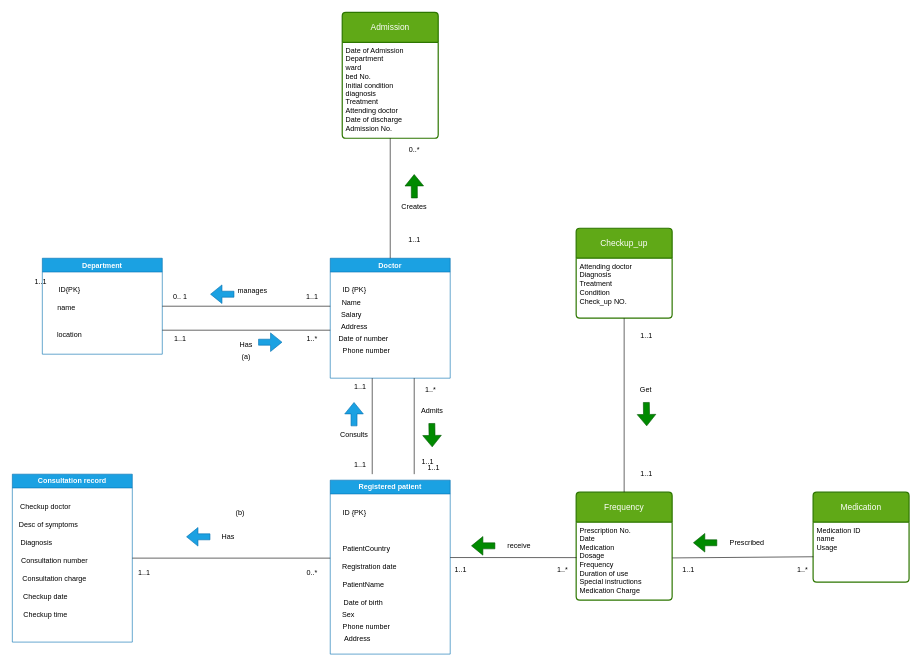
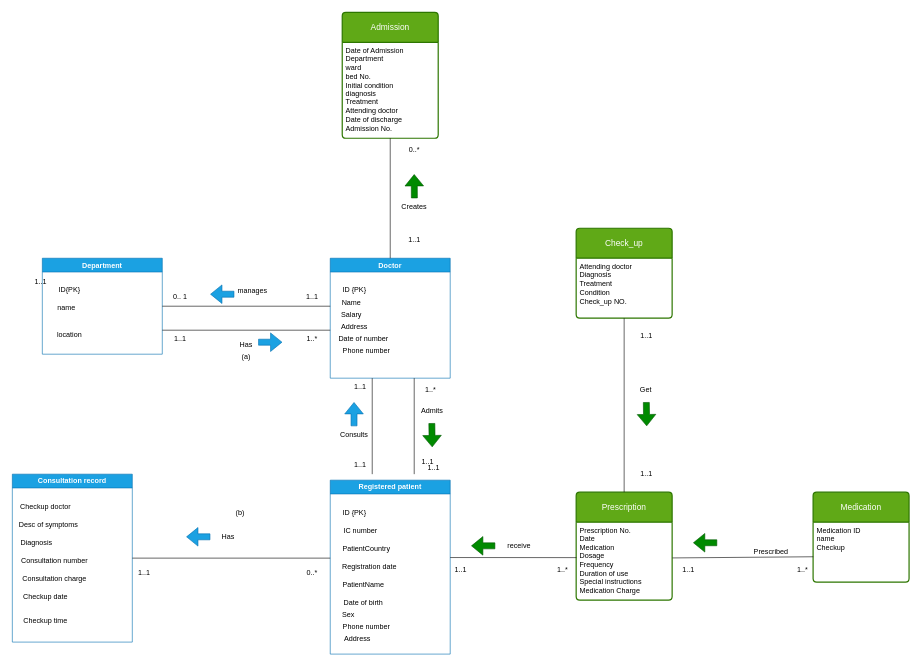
  <mxCell id="0" />
  <mxCell id="1" parent="0" />
  <mxCell id="2" value="Department" style="swimlane;whiteSpace=wrap;html=1;fillColor=#1ba1e2;fontColor=#ffffff;strokeColor=#006EAF;fillStyle=auto;" parent="1" vertex="1"><mxGeometry x="70" y="430" width="200" height="160" as="geometry" /></mxCell>
  <mxCell id="3" value="ID{PK}" style="text;html=1;align=center;verticalAlign=middle;resizable=0;points=[];autosize=1;strokeColor=none;fillColor=none;" parent="2" vertex="1"><mxGeometry x="15" y="38" width="60" height="30" as="geometry" /></mxCell>
  <mxCell id="4" value="location" style="text;html=1;align=center;verticalAlign=middle;resizable=0;points=[];autosize=1;strokeColor=none;fillColor=none;" parent="2" vertex="1"><mxGeometry x="15" y="113" width="60" height="30" as="geometry" /></mxCell>
  <mxCell id="5" value="name" style="text;html=1;align=center;verticalAlign=middle;resizable=0;points=[];autosize=1;strokeColor=none;fillColor=none;" parent="2" vertex="1"><mxGeometry x="15" y="68" width="50" height="30" as="geometry" /></mxCell>
  <mxCell id="6" value="Doctor" style="swimlane;whiteSpace=wrap;html=1;fillColor=#1ba1e2;fontColor=#ffffff;strokeColor=#006EAF;" parent="1" vertex="1"><mxGeometry x="550" y="430" width="200" height="200" as="geometry" /></mxCell>
  <mxCell id="7" value="Name" style="text;html=1;align=center;verticalAlign=middle;resizable=0;points=[];autosize=1;strokeColor=none;fillColor=none;" parent="6" vertex="1"><mxGeometry x="5" y="60" width="60" height="30" as="geometry" /></mxCell>
  <mxCell id="8" value="Phone number" style="text;html=1;align=center;verticalAlign=middle;resizable=0;points=[];autosize=1;strokeColor=none;fillColor=none;" parent="6" vertex="1"><mxGeometry x="10" y="140" width="100" height="30" as="geometry" /></mxCell>
  <mxCell id="9" value="ID {PK}" style="text;html=1;align=center;verticalAlign=middle;resizable=0;points=[];autosize=1;strokeColor=none;fillColor=none;" parent="6" vertex="1"><mxGeometry x="10" y="38" width="60" height="30" as="geometry" /></mxCell>
  <mxCell id="10" value="Address" style="text;html=1;align=center;verticalAlign=middle;resizable=0;points=[];autosize=1;strokeColor=none;fillColor=none;" parent="6" vertex="1"><mxGeometry x="5" y="100" width="70" height="30" as="geometry" /></mxCell>
  <mxCell id="11" value="Salary" style="text;html=1;align=center;verticalAlign=middle;resizable=0;points=[];autosize=1;strokeColor=none;fillColor=none;" parent="6" vertex="1"><mxGeometry x="5" y="80" width="60" height="30" as="geometry" /></mxCell>
  <mxCell id="12" value="Date of number" style="text;html=1;align=center;verticalAlign=middle;resizable=0;points=[];autosize=1;strokeColor=none;fillColor=none;" parent="6" vertex="1"><mxGeometry x="5" y="120" width="100" height="30" as="geometry" /></mxCell>
  <mxCell id="13" value="Registered patient" style="swimlane;whiteSpace=wrap;html=1;fillColor=#1ba1e2;fontColor=#ffffff;strokeColor=#006EAF;" parent="1" vertex="1"><mxGeometry x="550" y="800" width="200" height="290" as="geometry" /></mxCell>
  <mxCell id="14" value="ID {PK}" style="text;html=1;align=center;verticalAlign=middle;resizable=0;points=[];autosize=1;strokeColor=none;fillColor=none;" parent="13" vertex="1"><mxGeometry x="10" y="40" width="60" height="30" as="geometry" /></mxCell>
  <mxCell id="15" value="Registration date" style="text;html=1;align=center;verticalAlign=middle;resizable=0;points=[];autosize=1;strokeColor=none;fillColor=none;" parent="13" vertex="1"><mxGeometry x="10" y="130" width="110" height="30" as="geometry" /></mxCell>
  <mxCell id="16" value="PatientName" style="text;html=1;align=center;verticalAlign=middle;resizable=0;points=[];autosize=1;strokeColor=none;fillColor=none;" parent="13" vertex="1"><mxGeometry x="10" y="160" width="90" height="30" as="geometry" /></mxCell>
  <mxCell id="17" value="PatientCountry" style="text;html=1;align=center;verticalAlign=middle;resizable=0;points=[];autosize=1;strokeColor=none;fillColor=none;" parent="13" vertex="1"><mxGeometry x="10" y="100" width="100" height="30" as="geometry" /></mxCell>
+ <mxCell id="18" value="IC number" style="text;html=1;align=center;verticalAlign=middle;resizable=0;points=[];autosize=1;strokeColor=none;fillColor=none;" parent="13" vertex="1"><mxGeometry x="10" y="70" width="80" height="30" as="geometry" /></mxCell>
  <mxCell id="19" value="Date of birth" style="text;html=1;align=center;verticalAlign=middle;resizable=0;points=[];autosize=1;strokeColor=none;fillColor=none;" parent="13" vertex="1"><mxGeometry x="10" y="190" width="90" height="30" as="geometry" /></mxCell>
  <mxCell id="20" value="Sex" style="text;html=1;align=center;verticalAlign=middle;resizable=0;points=[];autosize=1;strokeColor=none;fillColor=none;" parent="13" vertex="1"><mxGeometry x="10" y="210" width="40" height="30" as="geometry" /></mxCell>
  <mxCell id="21" value="Phone number" style="text;html=1;align=center;verticalAlign=middle;resizable=0;points=[];autosize=1;strokeColor=none;fillColor=none;" parent="13" vertex="1"><mxGeometry x="10" y="230" width="100" height="30" as="geometry" /></mxCell>
  <mxCell id="22" value="Address" style="text;html=1;align=center;verticalAlign=middle;resizable=0;points=[];autosize=1;strokeColor=none;fillColor=none;" parent="13" vertex="1"><mxGeometry x="10" y="250" width="70" height="30" as="geometry" /></mxCell>
  <mxCell id="23" value="" style="endArrow=none;html=1;rounded=0;" parent="1" edge="1"><mxGeometry width="50" height="50" relative="1" as="geometry"><mxPoint x="270" y="510" as="sourcePoint" /><mxPoint x="550" y="510" as="targetPoint" /></mxGeometry></mxCell>
  <mxCell id="24" value="" style="endArrow=none;html=1;rounded=0;" parent="1" edge="1"><mxGeometry width="50" height="50" relative="1" as="geometry"><mxPoint x="270" y="550" as="sourcePoint" /><mxPoint x="550" y="550" as="targetPoint" /></mxGeometry></mxCell>
  <mxCell id="25" value="" style="endArrow=none;html=1;rounded=0;entryX=0.5;entryY=1;entryDx=0;entryDy=0;exitX=0.5;exitY=0;exitDx=0;exitDy=0;" parent="1" edge="1"><mxGeometry width="50" height="50" relative="1" as="geometry"><mxPoint x="620" y="790" as="sourcePoint" /><mxPoint x="620" y="630" as="targetPoint" /></mxGeometry></mxCell>
  <mxCell id="26" value="Consultation record" style="swimlane;whiteSpace=wrap;html=1;fillColor=#1ba1e2;fontColor=#ffffff;strokeColor=#006EAF;" parent="1" vertex="1"><mxGeometry x="20" y="790" width="200" height="280" as="geometry" /></mxCell>
  <mxCell id="27" value="Checkup doctor" style="text;html=1;align=center;verticalAlign=middle;resizable=0;points=[];autosize=1;strokeColor=none;fillColor=none;" parent="26" vertex="1"><mxGeometry y="40" width="110" height="30" as="geometry" /></mxCell>
  <mxCell id="28" value="Desc of symptoms" style="text;html=1;align=center;verticalAlign=middle;resizable=0;points=[];autosize=1;strokeColor=none;fillColor=none;" parent="26" vertex="1"><mxGeometry y="70" width="120" height="30" as="geometry" /></mxCell>
  <mxCell id="29" value="Diagnosis" style="text;html=1;align=center;verticalAlign=middle;resizable=0;points=[];autosize=1;strokeColor=none;fillColor=none;" parent="26" vertex="1"><mxGeometry y="100" width="80" height="30" as="geometry" /></mxCell>
  <mxCell id="30" value="Consultation number" style="text;html=1;align=center;verticalAlign=middle;resizable=0;points=[];autosize=1;strokeColor=none;fillColor=none;" parent="26" vertex="1"><mxGeometry x="5" y="130" width="130" height="30" as="geometry" /></mxCell>
  <mxCell id="31" value="Consultation charge" style="text;html=1;align=center;verticalAlign=middle;resizable=0;points=[];autosize=1;strokeColor=none;fillColor=none;" parent="26" vertex="1"><mxGeometry x="5" y="160" width="130" height="30" as="geometry" /></mxCell>
  <mxCell id="32" value="Checkup date" style="text;html=1;align=center;verticalAlign=middle;resizable=0;points=[];autosize=1;strokeColor=none;fillColor=none;" parent="26" vertex="1"><mxGeometry x="5" y="190" width="100" height="30" as="geometry" /></mxCell>
- <mxCell id="33" value="Checkup time" style="text;html=1;align=center;verticalAlign=middle;resizable=0;points=[];autosize=1;strokeColor=none;fillColor=none;" parent="26" vertex="1"><mxGeometry x="5" y="220" width="100" height="30" as="geometry" /></mxCell>
+ <mxCell id="33" value="Checkup time" style="text;html=1;align=center;verticalAlign=middle;resizable=0;points=[];autosize=1;strokeColor=none;fillColor=none;" parent="26" vertex="1"><mxGeometry x="5" y="230" width="100" height="30" as="geometry" /></mxCell>
  <mxCell id="34" value="" style="endArrow=none;html=1;rounded=0;entryX=1;entryY=0.5;entryDx=0;entryDy=0;" parent="1" target="26" edge="1"><mxGeometry width="50" height="50" relative="1" as="geometry"><mxPoint x="550" y="930" as="sourcePoint" /><mxPoint x="325" y="920" as="targetPoint" /></mxGeometry></mxCell>
  <mxCell id="35" value="manages" style="text;html=1;align=center;verticalAlign=middle;resizable=0;points=[];autosize=1;strokeColor=none;fillColor=none;" parent="1" vertex="1"><mxGeometry x="385" y="470" width="70" height="30" as="geometry" /></mxCell>
  <mxCell id="36" value="0.. 1" style="text;html=1;align=center;verticalAlign=middle;whiteSpace=wrap;rounded=0;" parent="1" vertex="1"><mxGeometry x="270" y="480" width="60" height="30" as="geometry" /></mxCell>
  <mxCell id="37" value="" style="shape=flexArrow;endArrow=block;html=1;rounded=0;fillColor=#1ba1e2;strokeColor=#006EAF;" parent="1" edge="1"><mxGeometry width="50" height="50" relative="1" as="geometry"><mxPoint x="430" y="570" as="sourcePoint" /><mxPoint x="470" y="570" as="targetPoint" /></mxGeometry></mxCell>
  <mxCell id="38" value="" style="shape=flexArrow;endArrow=block;html=1;rounded=0;fillColor=#1ba1e2;strokeColor=#006EAF;" parent="1" edge="1"><mxGeometry width="50" height="50" relative="1" as="geometry"><mxPoint x="390" y="490" as="sourcePoint" /><mxPoint x="350" y="490" as="targetPoint" /></mxGeometry></mxCell>
  <mxCell id="39" value="Has" style="text;html=1;align=center;verticalAlign=middle;whiteSpace=wrap;rounded=0;" parent="1" vertex="1"><mxGeometry x="380" y="560" width="60" height="30" as="geometry" /></mxCell>
  <mxCell id="40" value="1..1" style="text;html=1;align=center;verticalAlign=middle;whiteSpace=wrap;rounded=0;" parent="1" vertex="1"><mxGeometry x="490" y="480" width="60" height="30" as="geometry" /></mxCell>
  <mxCell id="41" value="1..1" style="text;html=1;align=center;verticalAlign=middle;whiteSpace=wrap;rounded=0;" parent="1" vertex="1"><mxGeometry x="270" y="550" width="60" height="30" as="geometry" /></mxCell>
  <mxCell id="42" value="1..*" style="text;html=1;align=center;verticalAlign=middle;whiteSpace=wrap;rounded=0;" parent="1" vertex="1"><mxGeometry x="490" y="550" width="60" height="30" as="geometry" /></mxCell>
  <mxCell id="43" value="" style="shape=flexArrow;endArrow=block;html=1;rounded=0;fillColor=#1ba1e2;strokeColor=#006EAF;" parent="1" edge="1"><mxGeometry width="50" height="50" relative="1" as="geometry"><mxPoint x="589.66" y="710" as="sourcePoint" /><mxPoint x="589.66" y="670" as="targetPoint" /></mxGeometry></mxCell>
  <mxCell id="44" value="Consults" style="text;html=1;align=center;verticalAlign=middle;whiteSpace=wrap;rounded=0;direction=west;flipV=1;flipH=1;" parent="1" vertex="1"><mxGeometry x="560" y="710" width="60" height="30" as="geometry" /></mxCell>
  <mxCell id="45" value="1..1" style="text;html=1;align=center;verticalAlign=middle;whiteSpace=wrap;rounded=0;" parent="1" vertex="1"><mxGeometry x="570" y="630" width="60" height="30" as="geometry" /></mxCell>
  <mxCell id="46" value="1..1" style="text;html=1;align=center;verticalAlign=middle;whiteSpace=wrap;rounded=0;" parent="1" vertex="1"><mxGeometry x="570" y="760" width="60" height="30" as="geometry" /></mxCell>
  <mxCell id="47" value="" style="shape=flexArrow;endArrow=block;html=1;rounded=0;fillColor=#1ba1e2;strokeColor=#006EAF;" parent="1" edge="1"><mxGeometry width="50" height="50" relative="1" as="geometry"><mxPoint x="350" y="894.47" as="sourcePoint" /><mxPoint x="310" y="894.47" as="targetPoint" /></mxGeometry></mxCell>
  <mxCell id="48" value="Has" style="text;html=1;align=center;verticalAlign=middle;whiteSpace=wrap;rounded=0;" parent="1" vertex="1"><mxGeometry x="350" y="880" width="60" height="30" as="geometry" /></mxCell>
  <mxCell id="49" value="1..1" style="text;html=1;align=center;verticalAlign=middle;whiteSpace=wrap;rounded=0;" parent="1" vertex="1"><mxGeometry x="210" y="940" width="60" height="30" as="geometry" /></mxCell>
  <mxCell id="50" value="0..*" style="text;html=1;align=center;verticalAlign=middle;whiteSpace=wrap;rounded=0;" parent="1" vertex="1"><mxGeometry x="490" y="940" width="60" height="30" as="geometry" /></mxCell>
  <mxCell id="51" value="&lt;font style=&quot;color: light-dark(rgb(0, 0, 0), rgb(255, 0, 0));&quot;&gt;(a)&lt;/font&gt;" style="text;html=1;align=center;verticalAlign=middle;whiteSpace=wrap;rounded=0;" parent="1" vertex="1"><mxGeometry x="380" y="580" width="60" height="30" as="geometry" /></mxCell>
  <mxCell id="52" value="&lt;font style=&quot;color: light-dark(rgb(0, 0, 0), rgb(255, 0, 0));&quot;&gt;(b)&lt;/font&gt;" style="text;html=1;align=center;verticalAlign=middle;whiteSpace=wrap;rounded=0;" parent="1" vertex="1"><mxGeometry x="370" y="840" width="60" height="30" as="geometry" /></mxCell>
  <mxCell id="53" value="1..1" style="text;html=1;align=center;verticalAlign=middle;whiteSpace=wrap;rounded=0;" parent="1" vertex="1"><mxGeometry x="50" y="460" width="35" height="20" as="geometry" /></mxCell>
  <mxCell id="54" value="" style="endArrow=none;html=1;rounded=0;entryX=0.5;entryY=1;entryDx=0;entryDy=0;exitX=0.5;exitY=0;exitDx=0;exitDy=0;" parent="1" edge="1"><mxGeometry width="50" height="50" relative="1" as="geometry"><mxPoint x="690" y="790" as="sourcePoint" /><mxPoint x="690" y="630" as="targetPoint" /></mxGeometry></mxCell>
  <mxCell id="55" value="1..1" style="text;html=1;align=center;verticalAlign=middle;whiteSpace=wrap;rounded=0;" parent="1" vertex="1"><mxGeometry x="695" y="760" width="35" height="20" as="geometry" /></mxCell>
  <mxCell id="56" value="1..*" style="text;html=1;align=center;verticalAlign=middle;whiteSpace=wrap;rounded=0;" parent="1" vertex="1"><mxGeometry x="700" y="640" width="35" height="20" as="geometry" /></mxCell>
  <mxCell id="57" value="Admits" style="text;html=1;align=center;verticalAlign=middle;whiteSpace=wrap;rounded=0;direction=west;flipV=1;flipH=1;" parent="1" vertex="1"><mxGeometry x="690" y="670" width="60" height="30" as="geometry" /></mxCell>
  <mxCell id="58" value="" style="shape=flexArrow;endArrow=block;html=1;rounded=0;fillColor=#008a00;strokeColor=#005700;" parent="1" edge="1"><mxGeometry width="50" height="50" relative="1" as="geometry"><mxPoint x="719.38" y="705" as="sourcePoint" /><mxPoint x="720" y="745" as="targetPoint" /></mxGeometry></mxCell>
  <mxCell id="59" value="Admission" style="swimlane;childLayout=stackLayout;horizontal=1;startSize=50;horizontalStack=0;rounded=1;fontSize=14;fontStyle=0;strokeWidth=2;resizeParent=0;resizeLast=1;shadow=0;dashed=0;align=center;arcSize=4;whiteSpace=wrap;html=1;fillColor=#60a917;fontColor=#ffffff;strokeColor=#2D7600;" parent="1" vertex="1"><mxGeometry x="570" y="20" width="160" height="210" as="geometry" /></mxCell>
  <mxCell id="60" value="Date of Admission&lt;br&gt;Department&lt;div&gt;ward&lt;/div&gt;&lt;div&gt;bed No.&lt;br&gt;Initial condition&lt;br&gt;diagnosis&lt;br&gt;Treatment&lt;br&gt;Attending doctor&lt;/div&gt;&lt;div&gt;Date of discharge&lt;/div&gt;&lt;div&gt;Admission No.&lt;/div&gt;" style="align=left;strokeColor=none;fillColor=none;spacingLeft=4;spacingRight=4;fontSize=12;verticalAlign=top;resizable=0;rotatable=0;part=1;html=1;whiteSpace=wrap;" parent="59" vertex="1"><mxGeometry y="50" width="160" height="160" as="geometry" /></mxCell>
  <mxCell id="61" value="" style="endArrow=none;html=1;rounded=0;entryX=0.5;entryY=0;entryDx=0;entryDy=0;exitX=0.5;exitY=1;exitDx=0;exitDy=0;" parent="1" source="60" target="6" edge="1"><mxGeometry relative="1" as="geometry"><mxPoint x="650" y="250" as="sourcePoint" /><mxPoint x="649" y="400" as="targetPoint" /></mxGeometry></mxCell>
- <mxCell id="62" value="Frequency" style="swimlane;childLayout=stackLayout;horizontal=1;startSize=50;horizontalStack=0;rounded=1;fontSize=14;fontStyle=0;strokeWidth=2;resizeParent=0;resizeLast=1;shadow=0;dashed=0;align=center;arcSize=4;whiteSpace=wrap;html=1;fillColor=#60a917;fontColor=#ffffff;strokeColor=#2D7600;" parent="1" vertex="1"><mxGeometry x="960" y="820" width="160" height="180" as="geometry" /></mxCell>
+ <mxCell id="62" value="Prescription" style="swimlane;childLayout=stackLayout;horizontal=1;startSize=50;horizontalStack=0;rounded=1;fontSize=14;fontStyle=0;strokeWidth=2;resizeParent=0;resizeLast=1;shadow=0;dashed=0;align=center;arcSize=4;whiteSpace=wrap;html=1;fillColor=#60a917;fontColor=#ffffff;strokeColor=#2D7600;" parent="1" vertex="1"><mxGeometry x="960" y="820" width="160" height="180" as="geometry" /></mxCell>
  <mxCell id="63" value="&lt;div&gt;Prescription No.&lt;/div&gt;&lt;div&gt;Date&lt;br&gt;&lt;/div&gt;Medication&lt;div&gt;Dosage&lt;/div&gt;&lt;div&gt;Frequency&lt;/div&gt;&lt;div&gt;Duration of use&lt;br&gt;Special instructions&lt;/div&gt;&lt;div&gt;Medication Charge&lt;/div&gt;" style="align=left;strokeColor=none;fillColor=none;spacingLeft=4;spacingRight=4;fontSize=12;verticalAlign=top;resizable=0;rotatable=0;part=1;html=1;whiteSpace=wrap;" parent="62" vertex="1"><mxGeometry y="50" width="160" height="130" as="geometry" /></mxCell>
  <mxCell id="64" value="Medication" style="swimlane;childLayout=stackLayout;horizontal=1;startSize=50;horizontalStack=0;rounded=1;fontSize=14;fontStyle=0;strokeWidth=2;resizeParent=0;resizeLast=1;shadow=0;dashed=0;align=center;arcSize=4;whiteSpace=wrap;html=1;fillColor=#60a917;fontColor=#ffffff;strokeColor=#2D7600;" parent="1" vertex="1"><mxGeometry x="1355" y="820" width="160" height="150" as="geometry" /></mxCell>
- <mxCell id="65" value="Medication ID&lt;div&gt;name&lt;/div&gt;&lt;div&gt;Usage&lt;/div&gt;" style="align=left;strokeColor=none;fillColor=none;spacingLeft=4;spacingRight=4;fontSize=12;verticalAlign=top;resizable=0;rotatable=0;part=1;html=1;whiteSpace=wrap;" parent="64" vertex="1"><mxGeometry y="50" width="160" height="100" as="geometry" /></mxCell>
+ <mxCell id="65" value="Medication ID&lt;div&gt;name&lt;/div&gt;&lt;div&gt;Checkup&lt;/div&gt;" style="align=left;strokeColor=none;fillColor=none;spacingLeft=4;spacingRight=4;fontSize=12;verticalAlign=top;resizable=0;rotatable=0;part=1;html=1;whiteSpace=wrap;" parent="64" vertex="1"><mxGeometry y="50" width="160" height="100" as="geometry" /></mxCell>
  <mxCell id="66" value="" style="endArrow=none;html=1;rounded=0;entryX=0.003;entryY=0.455;entryDx=0;entryDy=0;entryPerimeter=0;" parent="1" target="63" edge="1"><mxGeometry width="50" height="50" relative="1" as="geometry"><mxPoint x="750" y="929" as="sourcePoint" /><mxPoint x="880" y="884" as="targetPoint" /></mxGeometry></mxCell>
  <mxCell id="67" value="" style="endArrow=none;html=1;rounded=0;entryX=0.002;entryY=0.577;entryDx=0;entryDy=0;entryPerimeter=0;exitX=1.003;exitY=0.459;exitDx=0;exitDy=0;exitPerimeter=0;" parent="1" source="63" target="65" edge="1"><mxGeometry width="50" height="50" relative="1" as="geometry"><mxPoint x="1070" y="930" as="sourcePoint" /><mxPoint x="1249" y="884.29" as="targetPoint" /></mxGeometry></mxCell>
- <mxCell id="68" value="Checkup_up" style="swimlane;childLayout=stackLayout;horizontal=1;startSize=50;horizontalStack=0;rounded=1;fontSize=14;fontStyle=0;strokeWidth=2;resizeParent=0;resizeLast=1;shadow=0;dashed=0;align=center;arcSize=4;whiteSpace=wrap;html=1;fillColor=#60a917;fontColor=#ffffff;strokeColor=#2D7600;" parent="1" vertex="1"><mxGeometry x="960" y="380" width="160" height="150" as="geometry" /></mxCell>
+ <mxCell id="68" value="Check_up" style="swimlane;childLayout=stackLayout;horizontal=1;startSize=50;horizontalStack=0;rounded=1;fontSize=14;fontStyle=0;strokeWidth=2;resizeParent=0;resizeLast=1;shadow=0;dashed=0;align=center;arcSize=4;whiteSpace=wrap;html=1;fillColor=#60a917;fontColor=#ffffff;strokeColor=#2D7600;" parent="1" vertex="1"><mxGeometry x="960" y="380" width="160" height="150" as="geometry" /></mxCell>
  <mxCell id="69" value="Attending doctor&amp;nbsp;&lt;div&gt;Diagnosis&lt;br&gt;Treatment&lt;br&gt;Condition&lt;br&gt;Check_up NO.&lt;br&gt;&lt;br&gt;&lt;/div&gt;" style="align=left;strokeColor=none;fillColor=none;spacingLeft=4;spacingRight=4;fontSize=12;verticalAlign=top;resizable=0;rotatable=0;part=1;html=1;whiteSpace=wrap;" parent="68" vertex="1"><mxGeometry y="50" width="160" height="100" as="geometry" /></mxCell>
  <mxCell id="70" value="" style="endArrow=none;html=1;rounded=0;exitX=0.5;exitY=1;exitDx=0;exitDy=0;entryX=0.5;entryY=0;entryDx=0;entryDy=0;" parent="1" source="69" target="62" edge="1"><mxGeometry relative="1" as="geometry"><mxPoint x="958.57" y="560" as="sourcePoint" /><mxPoint x="958.57" y="800" as="targetPoint" /><Array as="points" /></mxGeometry></mxCell>
  <mxCell id="71" value="1..1" style="text;html=1;align=center;verticalAlign=middle;whiteSpace=wrap;rounded=0;" parent="1" vertex="1"><mxGeometry x="1060" y="780" width="35" height="20" as="geometry" /></mxCell>
  <mxCell id="72" value="1..1" style="text;html=1;align=center;verticalAlign=middle;whiteSpace=wrap;rounded=0;" parent="1" vertex="1"><mxGeometry x="1060" y="550" width="35" height="20" as="geometry" /></mxCell>
  <mxCell id="73" value="" style="shape=flexArrow;endArrow=block;html=1;rounded=0;fillColor=#008a00;strokeColor=#005700;" parent="1" edge="1"><mxGeometry width="50" height="50" relative="1" as="geometry"><mxPoint x="1076.97" y="670" as="sourcePoint" /><mxPoint x="1077.59" y="710" as="targetPoint" /></mxGeometry></mxCell>
  <mxCell id="74" value="Get&amp;nbsp;" style="text;html=1;align=center;verticalAlign=middle;whiteSpace=wrap;rounded=0;" parent="1" vertex="1"><mxGeometry x="1052.5" y="635" width="50" height="30" as="geometry" /></mxCell>
  <mxCell id="75" value="1..1" style="text;html=1;align=center;verticalAlign=middle;whiteSpace=wrap;rounded=0;" parent="1" vertex="1"><mxGeometry x="750" y="940" width="35" height="20" as="geometry" /></mxCell>
  <mxCell id="76" value="1..*" style="text;html=1;align=center;verticalAlign=middle;whiteSpace=wrap;rounded=0;" parent="1" vertex="1"><mxGeometry x="920" y="940" width="35" height="20" as="geometry" /></mxCell>
  <mxCell id="77" value="receive" style="text;html=1;align=center;verticalAlign=middle;whiteSpace=wrap;rounded=0;" parent="1" vertex="1"><mxGeometry x="840" y="895" width="50" height="30" as="geometry" /></mxCell>
  <mxCell id="78" value="" style="shape=flexArrow;endArrow=block;html=1;rounded=0;fillColor=#008a00;strokeColor=#005700;" parent="1" edge="1"><mxGeometry width="50" height="50" relative="1" as="geometry"><mxPoint x="825" y="909.52" as="sourcePoint" /><mxPoint x="785" y="909.52" as="targetPoint" /></mxGeometry></mxCell>
- <mxCell id="79" value="Prescribed" style="text;html=1;align=center;verticalAlign=middle;whiteSpace=wrap;rounded=0;" parent="1" vertex="1"><mxGeometry x="1220" y="890" width="50" height="30" as="geometry" /></mxCell>
+ <mxCell id="79" value="Prescribed" style="text;html=1;align=center;verticalAlign=middle;whiteSpace=wrap;rounded=0;" parent="1" vertex="1"><mxGeometry x="1260" y="905" width="50" height="30" as="geometry" /></mxCell>
  <mxCell id="80" value="" style="shape=flexArrow;endArrow=block;html=1;rounded=0;fillColor=#008a00;strokeColor=#005700;" parent="1" edge="1"><mxGeometry width="50" height="50" relative="1" as="geometry"><mxPoint x="1195" y="904.38" as="sourcePoint" /><mxPoint x="1155" y="904.38" as="targetPoint" /></mxGeometry></mxCell>
  <mxCell id="81" value="1..1" style="text;html=1;align=center;verticalAlign=middle;whiteSpace=wrap;rounded=0;" parent="1" vertex="1"><mxGeometry x="1130" y="940" width="35" height="20" as="geometry" /></mxCell>
  <mxCell id="82" value="1..*" style="text;html=1;align=center;verticalAlign=middle;whiteSpace=wrap;rounded=0;" parent="1" vertex="1"><mxGeometry x="1320" y="940" width="35" height="20" as="geometry" /></mxCell>
  <mxCell id="83" value="Creates" style="text;html=1;align=center;verticalAlign=middle;whiteSpace=wrap;rounded=0;direction=west;flipV=1;flipH=1;" vertex="1" parent="1"><mxGeometry x="660" y="330" width="60" height="30" as="geometry" /></mxCell>
  <mxCell id="84" value="0..*" style="text;html=1;align=center;verticalAlign=middle;whiteSpace=wrap;rounded=0;" vertex="1" parent="1"><mxGeometry x="672.5" y="240" width="35" height="20" as="geometry" /></mxCell>
  <mxCell id="85" value="1..1" style="text;html=1;align=center;verticalAlign=middle;whiteSpace=wrap;rounded=0;" vertex="1" parent="1"><mxGeometry x="705" y="770" width="35" height="20" as="geometry" /></mxCell>
  <mxCell id="86" value="1..1" style="text;html=1;align=center;verticalAlign=middle;whiteSpace=wrap;rounded=0;" vertex="1" parent="1"><mxGeometry x="672.5" y="390" width="35" height="20" as="geometry" /></mxCell>
  <mxCell id="87" value="" style="shape=flexArrow;endArrow=block;html=1;rounded=0;fillColor=#008a00;strokeColor=#005700;entryX=0.75;entryY=1;entryDx=0;entryDy=0;" edge="1" parent="1"><mxGeometry width="50" height="50" relative="1" as="geometry"><mxPoint x="690.25" y="330" as="sourcePoint" /><mxPoint x="690" y="290" as="targetPoint" /></mxGeometry></mxCell>
